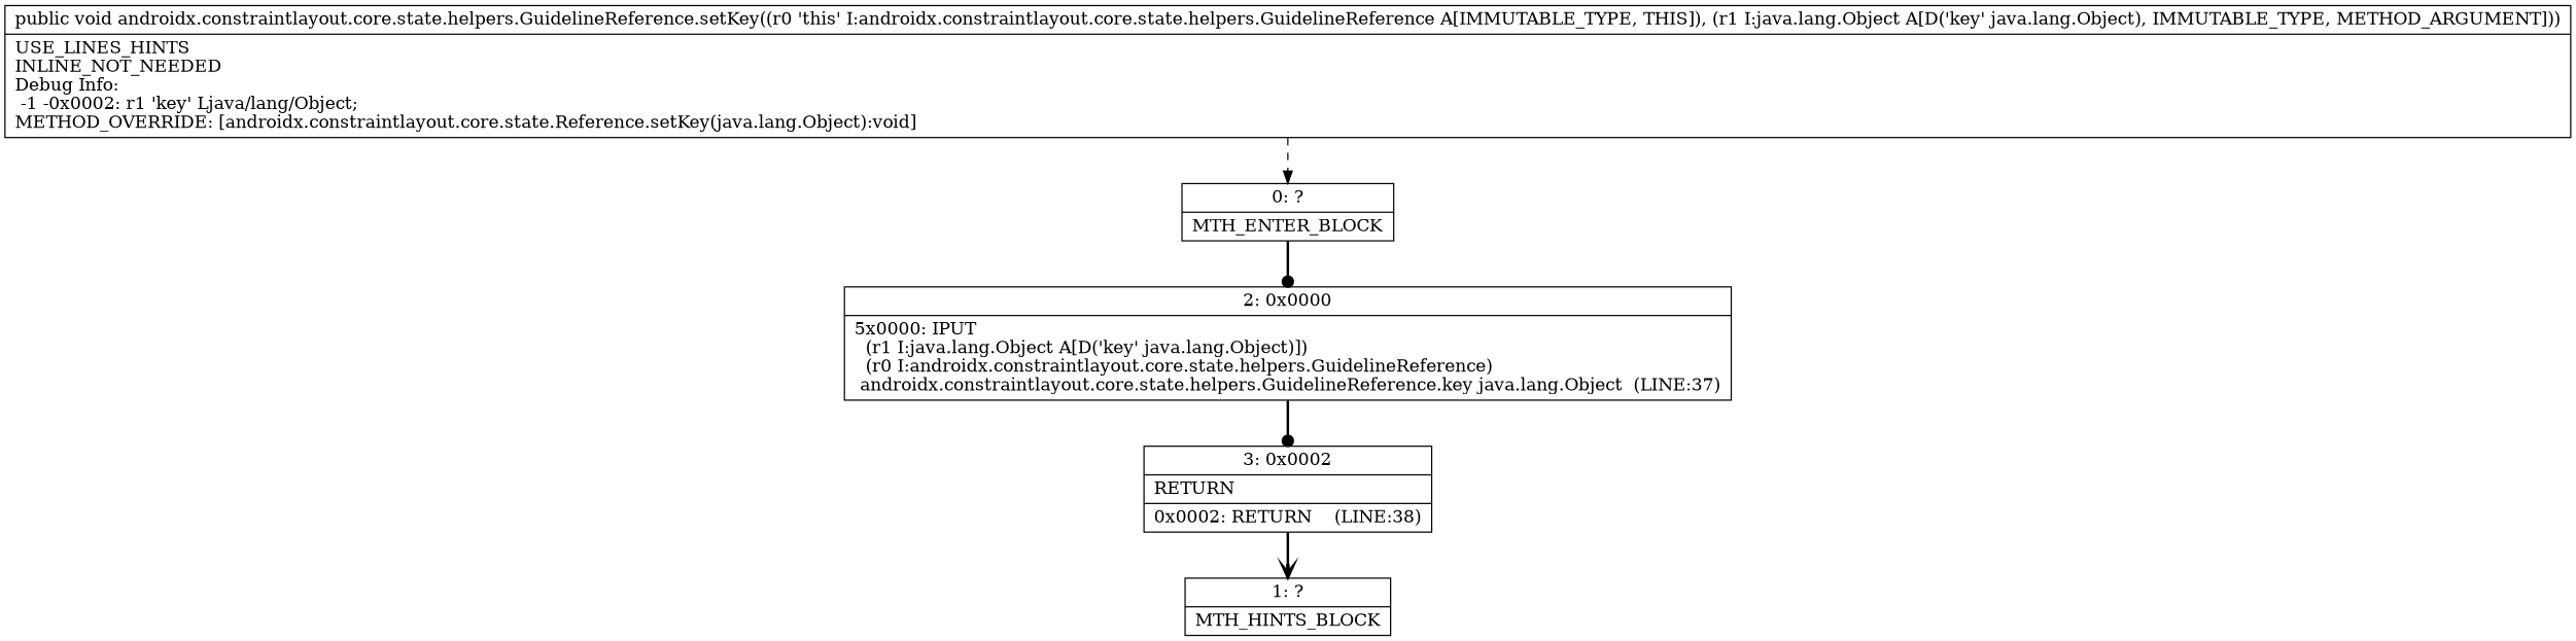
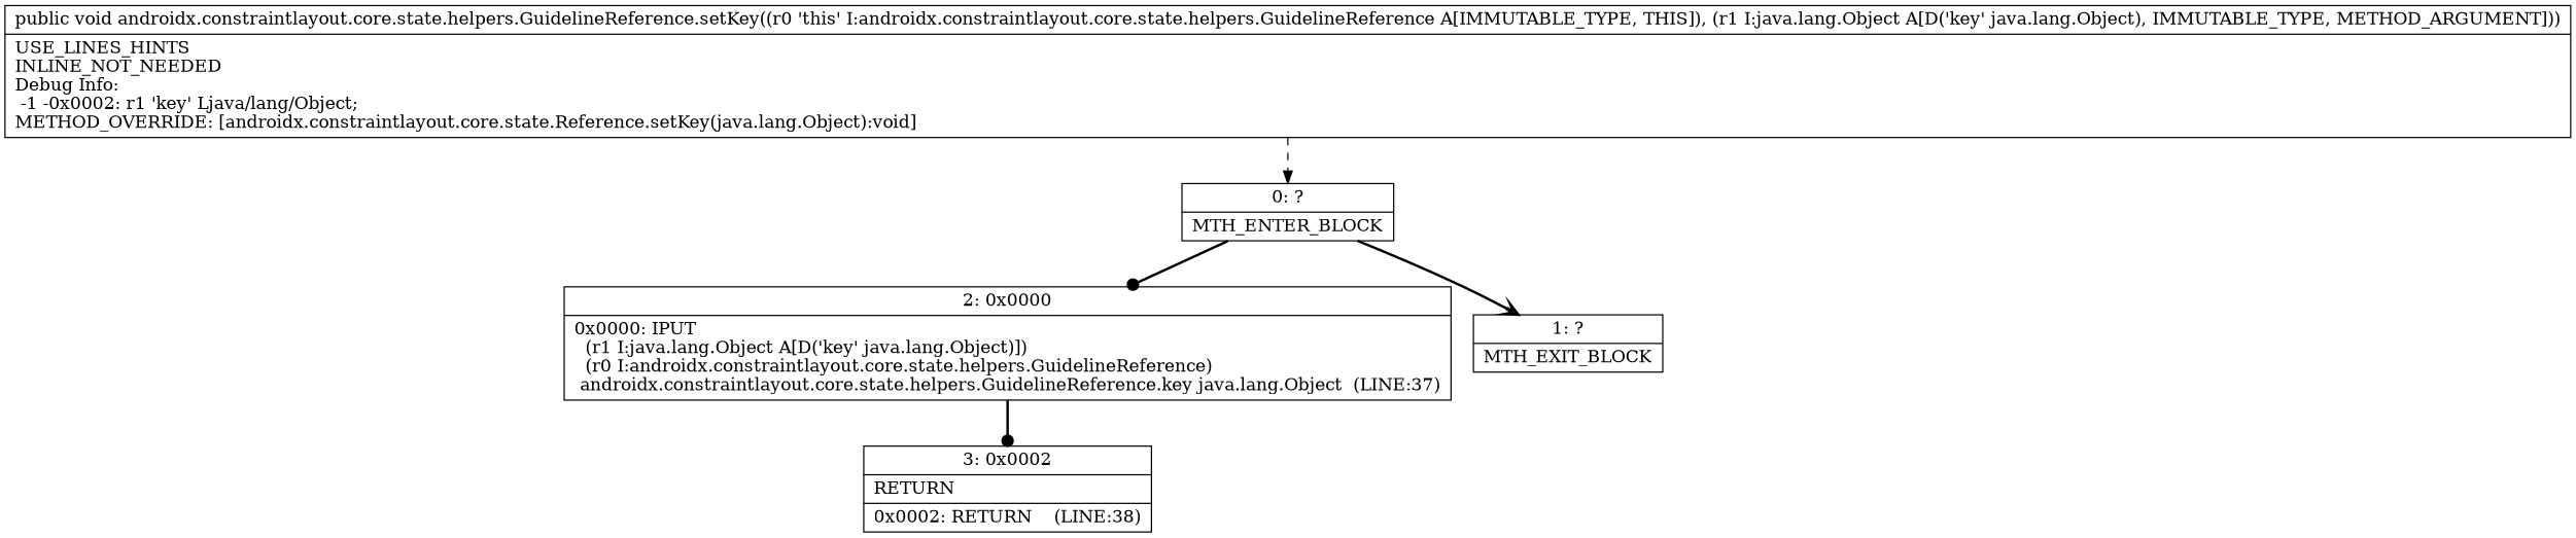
  digraph {
    node [shape=record]
    edge [arrowhead=dot style=bold]
    n1 [label="{0\:\ ?|MTH_ENTER_BLOCK\l}"]
-   n2 [label="{2\:\ 0x0000|5x0000: IPUT  \l  (r1 I:java.lang.Object A[D('key' java.lang.Object)])\l  (r0 I:androidx.constraintlayout.core.state.helpers.GuidelineReference)\l androidx.constraintlayout.core.state.helpers.GuidelineReference.key java.lang.Object  (LINE:37)\l}"]
+   n2 [label="{2\:\ 0x0000|0x0000: IPUT  \l  (r1 I:java.lang.Object A[D('key' java.lang.Object)])\l  (r0 I:androidx.constraintlayout.core.state.helpers.GuidelineReference)\l androidx.constraintlayout.core.state.helpers.GuidelineReference.key java.lang.Object  (LINE:37)\l}"]
    n3 [label="{3\:\ 0x0002|RETURN\l|0x0002: RETURN    (LINE:38)\l}"]
-   n4 [label="{1\:\ ?|MTH_HINTS_BLOCK\l}"]
+   n4 [label="{1\:\ ?|MTH_EXIT_BLOCK\l}"]
    n5 [label="{public void androidx.constraintlayout.core.state.helpers.GuidelineReference.setKey((r0 'this' I:androidx.constraintlayout.core.state.helpers.GuidelineReference A[IMMUTABLE_TYPE, THIS]), (r1 I:java.lang.Object A[D('key' java.lang.Object), IMMUTABLE_TYPE, METHOD_ARGUMENT]))  | USE_LINES_HINTS\lINLINE_NOT_NEEDED\lDebug Info:\l  \-1 \-0x0002: r1 'key' Ljava\/lang\/Object;\lMETHOD_OVERRIDE: [androidx.constraintlayout.core.state.Reference.setKey(java.lang.Object):void]\l}"]
    n1 -> n2
    n2 -> n3
-   n3 -> n4 [arrowhead=vee]
+   n1 -> n4 [arrowhead=vee]
    n5 -> n1 [arrowhead=normal style=dashed]
  }
